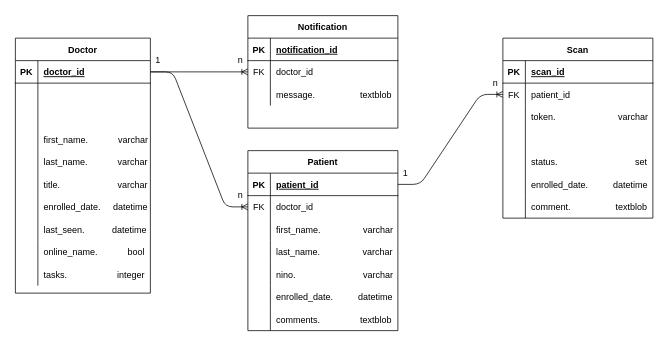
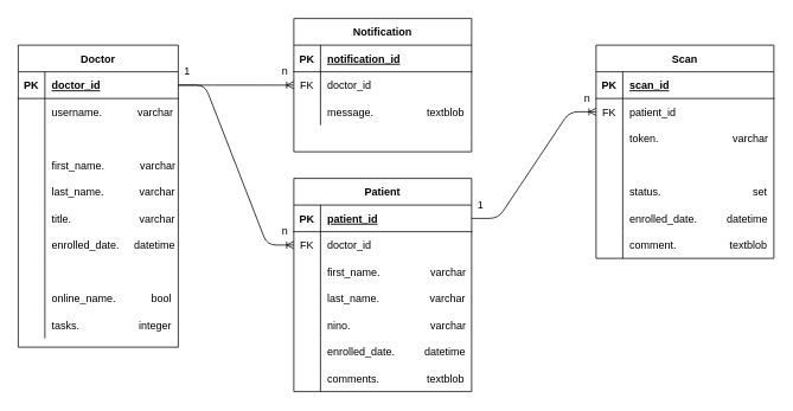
  <mxCell id="0" />
  <mxCell id="1" parent="0" />
  <mxCell id="2" value="Doctor" style="shape=table;startSize=30;container=1;collapsible=1;childLayout=tableLayout;fixedRows=1;rowLines=0;fontStyle=1;align=center;resizeLast=1;" vertex="1" parent="1"><mxGeometry x="20" y="50" width="180" height="340" as="geometry" /></mxCell>
  <mxCell id="3" value="" style="shape=partialRectangle;collapsible=0;dropTarget=0;pointerEvents=0;fillColor=none;top=0;left=0;bottom=1;right=0;points=[[0,0.5],[1,0.5]];portConstraint=eastwest;" vertex="1" parent="2"><mxGeometry y="30" width="180" height="30" as="geometry" /></mxCell>
  <mxCell id="4" value="PK" style="shape=partialRectangle;connectable=0;fillColor=none;top=0;left=0;bottom=0;right=0;fontStyle=1;overflow=hidden;" vertex="1" parent="3"><mxGeometry width="30" height="30" as="geometry" /></mxCell>
  <mxCell id="5" value="doctor_id" style="shape=partialRectangle;connectable=0;fillColor=none;top=0;left=0;bottom=0;right=0;align=left;spacingLeft=6;fontStyle=5;overflow=hidden;" vertex="1" parent="3"><mxGeometry x="30" width="150" height="30" as="geometry" /></mxCell>
  <mxCell id="6" value="" style="shape=partialRectangle;collapsible=0;dropTarget=0;pointerEvents=0;fillColor=none;top=0;left=0;bottom=0;right=0;points=[[0,0.5],[1,0.5]];portConstraint=eastwest;" vertex="1" parent="2"><mxGeometry y="60" width="180" height="30" as="geometry" /></mxCell>
  <mxCell id="7" value="" style="shape=partialRectangle;connectable=0;fillColor=none;top=0;left=0;bottom=0;right=0;editable=1;overflow=hidden;" vertex="1" parent="6"><mxGeometry width="30" height="30" as="geometry" /></mxCell>
+ <mxCell id="8" value="username.            varchar" style="shape=partialRectangle;connectable=0;fillColor=none;top=0;left=0;bottom=0;right=0;align=left;spacingLeft=6;overflow=hidden;" vertex="1" parent="6"><mxGeometry x="30" width="150" height="30" as="geometry" /></mxCell>
  <mxCell id="9" value="" style="shape=partialRectangle;collapsible=0;dropTarget=0;pointerEvents=0;fillColor=none;top=0;left=0;bottom=0;right=0;points=[[0,0.5],[1,0.5]];portConstraint=eastwest;" vertex="1" parent="2"><mxGeometry y="90" width="180" height="30" as="geometry" /></mxCell>
  <mxCell id="10" value="" style="shape=partialRectangle;connectable=0;fillColor=none;top=0;left=0;bottom=0;right=0;editable=1;overflow=hidden;" vertex="1" parent="9"><mxGeometry width="30" height="30" as="geometry" /></mxCell>
  <mxCell id="11" value="" style="shape=partialRectangle;collapsible=0;dropTarget=0;pointerEvents=0;fillColor=none;top=0;left=0;bottom=0;right=0;points=[[0,0.5],[1,0.5]];portConstraint=eastwest;" vertex="1" parent="2"><mxGeometry y="120" width="180" height="30" as="geometry" /></mxCell>
  <mxCell id="12" value="" style="shape=partialRectangle;connectable=0;fillColor=none;top=0;left=0;bottom=0;right=0;editable=1;overflow=hidden;" vertex="1" parent="11"><mxGeometry width="30" height="30" as="geometry" /></mxCell>
  <mxCell id="13" value="first_name.            varchar" style="shape=partialRectangle;connectable=0;fillColor=none;top=0;left=0;bottom=0;right=0;align=left;spacingLeft=6;overflow=hidden;" vertex="1" parent="11"><mxGeometry x="30" width="150" height="30" as="geometry" /></mxCell>
  <mxCell id="14" value="" style="shape=partialRectangle;collapsible=0;dropTarget=0;pointerEvents=0;fillColor=none;top=0;left=0;bottom=0;right=0;points=[[0,0.5],[1,0.5]];portConstraint=eastwest;" vertex="1" parent="2"><mxGeometry y="150" width="180" height="30" as="geometry" /></mxCell>
  <mxCell id="15" value="" style="shape=partialRectangle;connectable=0;fillColor=none;top=0;left=0;bottom=0;right=0;editable=1;overflow=hidden;" vertex="1" parent="14"><mxGeometry width="30" height="30" as="geometry" /></mxCell>
  <mxCell id="16" value="last_name.            varchar" style="shape=partialRectangle;connectable=0;fillColor=none;top=0;left=0;bottom=0;right=0;align=left;spacingLeft=6;overflow=hidden;" vertex="1" parent="14"><mxGeometry x="30" width="150" height="30" as="geometry" /></mxCell>
  <mxCell id="17" value="" style="shape=partialRectangle;collapsible=0;dropTarget=0;pointerEvents=0;fillColor=none;top=0;left=0;bottom=0;right=0;points=[[0,0.5],[1,0.5]];portConstraint=eastwest;" vertex="1" parent="2"><mxGeometry y="180" width="180" height="30" as="geometry" /></mxCell>
  <mxCell id="18" value="" style="shape=partialRectangle;connectable=0;fillColor=none;top=0;left=0;bottom=0;right=0;editable=1;overflow=hidden;" vertex="1" parent="17"><mxGeometry width="30" height="30" as="geometry" /></mxCell>
  <mxCell id="19" value="title.                       varchar" style="shape=partialRectangle;connectable=0;fillColor=none;top=0;left=0;bottom=0;right=0;align=left;spacingLeft=6;overflow=hidden;" vertex="1" parent="17"><mxGeometry x="30" width="150" height="30" as="geometry" /></mxCell>
  <mxCell id="20" value="" style="shape=partialRectangle;collapsible=0;dropTarget=0;pointerEvents=0;fillColor=none;top=0;left=0;bottom=0;right=0;points=[[0,0.5],[1,0.5]];portConstraint=eastwest;" vertex="1" parent="2"><mxGeometry y="210" width="180" height="30" as="geometry" /></mxCell>
  <mxCell id="21" value="" style="shape=partialRectangle;connectable=0;fillColor=none;top=0;left=0;bottom=0;right=0;editable=1;overflow=hidden;" vertex="1" parent="20"><mxGeometry width="30" height="30" as="geometry" /></mxCell>
  <mxCell id="22" value="enrolled_date.     datetime" style="shape=partialRectangle;connectable=0;fillColor=none;top=0;left=0;bottom=0;right=0;align=left;spacingLeft=6;overflow=hidden;" vertex="1" parent="20"><mxGeometry x="30" width="150" height="30" as="geometry" /></mxCell>
  <mxCell id="23" value="" style="shape=partialRectangle;collapsible=0;dropTarget=0;pointerEvents=0;fillColor=none;top=0;left=0;bottom=0;right=0;points=[[0,0.5],[1,0.5]];portConstraint=eastwest;" vertex="1" parent="2"><mxGeometry y="240" width="180" height="30" as="geometry" /></mxCell>
  <mxCell id="24" value="" style="shape=partialRectangle;connectable=0;fillColor=none;top=0;left=0;bottom=0;right=0;editable=1;overflow=hidden;" vertex="1" parent="23"><mxGeometry width="30" height="30" as="geometry" /></mxCell>
- <mxCell id="25" value="last_seen.           datetime" style="shape=partialRectangle;connectable=0;fillColor=none;top=0;left=0;bottom=0;right=0;align=left;spacingLeft=6;overflow=hidden;" vertex="1" parent="23"><mxGeometry x="30" width="150" height="30" as="geometry" /></mxCell>
  <mxCell id="26" value="" style="shape=partialRectangle;collapsible=0;dropTarget=0;pointerEvents=0;fillColor=none;top=0;left=0;bottom=0;right=0;points=[[0,0.5],[1,0.5]];portConstraint=eastwest;" vertex="1" parent="2"><mxGeometry y="270" width="180" height="30" as="geometry" /></mxCell>
  <mxCell id="27" value="" style="shape=partialRectangle;connectable=0;fillColor=none;top=0;left=0;bottom=0;right=0;editable=1;overflow=hidden;" vertex="1" parent="26"><mxGeometry width="30" height="30" as="geometry" /></mxCell>
  <mxCell id="28" value="online_name.            bool" style="shape=partialRectangle;connectable=0;fillColor=none;top=0;left=0;bottom=0;right=0;align=left;spacingLeft=6;overflow=hidden;" vertex="1" parent="26"><mxGeometry x="30" width="150" height="30" as="geometry" /></mxCell>
  <mxCell id="29" value="" style="shape=partialRectangle;collapsible=0;dropTarget=0;pointerEvents=0;fillColor=none;top=0;left=0;bottom=0;right=0;points=[[0,0.5],[1,0.5]];portConstraint=eastwest;" vertex="1" parent="2"><mxGeometry y="300" width="180" height="30" as="geometry" /></mxCell>
  <mxCell id="30" value="" style="shape=partialRectangle;connectable=0;fillColor=none;top=0;left=0;bottom=0;right=0;editable=1;overflow=hidden;" vertex="1" parent="29"><mxGeometry width="30" height="30" as="geometry" /></mxCell>
  <mxCell id="31" value="tasks.                    integer" style="shape=partialRectangle;connectable=0;fillColor=none;top=0;left=0;bottom=0;right=0;align=left;spacingLeft=6;overflow=hidden;" vertex="1" parent="29"><mxGeometry x="30" width="150" height="30" as="geometry" /></mxCell>
  <mxCell id="32" value="Notification" style="shape=table;startSize=30;container=1;collapsible=1;childLayout=tableLayout;fixedRows=1;rowLines=0;fontStyle=1;align=center;resizeLast=1;" vertex="1" parent="1"><mxGeometry x="330" y="20" width="200" height="150" as="geometry" /></mxCell>
  <mxCell id="33" value="" style="shape=partialRectangle;collapsible=0;dropTarget=0;pointerEvents=0;fillColor=none;top=0;left=0;bottom=1;right=0;points=[[0,0.5],[1,0.5]];portConstraint=eastwest;" vertex="1" parent="32"><mxGeometry y="30" width="200" height="30" as="geometry" /></mxCell>
  <mxCell id="34" value="PK" style="shape=partialRectangle;connectable=0;fillColor=none;top=0;left=0;bottom=0;right=0;fontStyle=1;overflow=hidden;" vertex="1" parent="33"><mxGeometry width="30" height="30" as="geometry" /></mxCell>
  <mxCell id="35" value="notification_id" style="shape=partialRectangle;connectable=0;fillColor=none;top=0;left=0;bottom=0;right=0;align=left;spacingLeft=6;fontStyle=5;overflow=hidden;" vertex="1" parent="33"><mxGeometry x="30" width="170" height="30" as="geometry" /></mxCell>
  <mxCell id="36" value="" style="shape=partialRectangle;collapsible=0;dropTarget=0;pointerEvents=0;fillColor=none;top=0;left=0;bottom=0;right=0;points=[[0,0.5],[1,0.5]];portConstraint=eastwest;" vertex="1" parent="32"><mxGeometry y="60" width="200" height="30" as="geometry" /></mxCell>
  <mxCell id="37" value="FK" style="shape=partialRectangle;connectable=0;fillColor=none;top=0;left=0;bottom=0;right=0;editable=1;overflow=hidden;" vertex="1" parent="36"><mxGeometry width="30" height="30" as="geometry" /></mxCell>
  <mxCell id="38" value="doctor_id" style="shape=partialRectangle;connectable=0;fillColor=none;top=0;left=0;bottom=0;right=0;align=left;spacingLeft=6;overflow=hidden;" vertex="1" parent="36"><mxGeometry x="30" width="170" height="30" as="geometry" /></mxCell>
  <mxCell id="39" value="" style="shape=partialRectangle;collapsible=0;dropTarget=0;pointerEvents=0;fillColor=none;top=0;left=0;bottom=0;right=0;points=[[0,0.5],[1,0.5]];portConstraint=eastwest;" vertex="1" parent="32"><mxGeometry y="90" width="200" height="30" as="geometry" /></mxCell>
  <mxCell id="40" value="" style="shape=partialRectangle;connectable=0;fillColor=none;top=0;left=0;bottom=0;right=0;editable=1;overflow=hidden;" vertex="1" parent="39"><mxGeometry width="30" height="30" as="geometry" /></mxCell>
  <mxCell id="41" value="message.                  textblob" style="shape=partialRectangle;connectable=0;fillColor=none;top=0;left=0;bottom=0;right=0;align=left;spacingLeft=6;overflow=hidden;" vertex="1" parent="39"><mxGeometry x="30" width="170" height="30" as="geometry" /></mxCell>
  <mxCell id="42" value="" style="shape=partialRectangle;collapsible=0;dropTarget=0;pointerEvents=0;fillColor=none;top=0;left=0;bottom=0;right=0;points=[[0,0.5],[1,0.5]];portConstraint=eastwest;" vertex="1" parent="32"><mxGeometry y="120" width="200" height="30" as="geometry" /></mxCell>
  <mxCell id="43" value="" style="shape=partialRectangle;connectable=0;fillColor=none;top=0;left=0;bottom=0;right=0;editable=1;overflow=hidden;" vertex="1" parent="42"><mxGeometry width="30" height="30" as="geometry" /></mxCell>
  <mxCell id="44" value="" style="edgeStyle=entityRelationEdgeStyle;fontSize=12;html=1;endArrow=ERoneToMany;exitX=1;exitY=0.5;exitDx=0;exitDy=0;entryX=0;entryY=0.5;entryDx=0;entryDy=0;" edge="1" parent="1" source="3" target="36"><mxGeometry width="100" height="100" relative="1" as="geometry"><mxPoint x="260" y="280" as="sourcePoint" /><mxPoint x="360" y="180" as="targetPoint" /></mxGeometry></mxCell>
  <mxCell id="45" value="Patient" style="shape=table;startSize=30;container=1;collapsible=1;childLayout=tableLayout;fixedRows=1;rowLines=0;fontStyle=1;align=center;resizeLast=1;" vertex="1" parent="1"><mxGeometry x="330" y="200" width="200" height="240" as="geometry" /></mxCell>
  <mxCell id="46" value="" style="shape=partialRectangle;collapsible=0;dropTarget=0;pointerEvents=0;fillColor=none;top=0;left=0;bottom=1;right=0;points=[[0,0.5],[1,0.5]];portConstraint=eastwest;" vertex="1" parent="45"><mxGeometry y="30" width="200" height="30" as="geometry" /></mxCell>
  <mxCell id="47" value="PK" style="shape=partialRectangle;connectable=0;fillColor=none;top=0;left=0;bottom=0;right=0;fontStyle=1;overflow=hidden;" vertex="1" parent="46"><mxGeometry width="30" height="30" as="geometry" /></mxCell>
  <mxCell id="48" value="patient_id" style="shape=partialRectangle;connectable=0;fillColor=none;top=0;left=0;bottom=0;right=0;align=left;spacingLeft=6;fontStyle=5;overflow=hidden;" vertex="1" parent="46"><mxGeometry x="30" width="170" height="30" as="geometry" /></mxCell>
  <mxCell id="49" value="" style="shape=partialRectangle;collapsible=0;dropTarget=0;pointerEvents=0;fillColor=none;top=0;left=0;bottom=0;right=0;points=[[0,0.5],[1,0.5]];portConstraint=eastwest;" vertex="1" parent="45"><mxGeometry y="60" width="200" height="30" as="geometry" /></mxCell>
  <mxCell id="50" value="FK" style="shape=partialRectangle;connectable=0;fillColor=none;top=0;left=0;bottom=0;right=0;editable=1;overflow=hidden;" vertex="1" parent="49"><mxGeometry width="30" height="30" as="geometry" /></mxCell>
  <mxCell id="51" value="doctor_id" style="shape=partialRectangle;connectable=0;fillColor=none;top=0;left=0;bottom=0;right=0;align=left;spacingLeft=6;overflow=hidden;" vertex="1" parent="49"><mxGeometry x="30" width="170" height="30" as="geometry" /></mxCell>
  <mxCell id="52" value="" style="shape=partialRectangle;collapsible=0;dropTarget=0;pointerEvents=0;fillColor=none;top=0;left=0;bottom=0;right=0;points=[[0,0.5],[1,0.5]];portConstraint=eastwest;" vertex="1" parent="45"><mxGeometry y="90" width="200" height="30" as="geometry" /></mxCell>
  <mxCell id="53" value="" style="shape=partialRectangle;connectable=0;fillColor=none;top=0;left=0;bottom=0;right=0;editable=1;overflow=hidden;" vertex="1" parent="52"><mxGeometry width="30" height="30" as="geometry" /></mxCell>
  <mxCell id="54" value="first_name.                 varchar" style="shape=partialRectangle;connectable=0;fillColor=none;top=0;left=0;bottom=0;right=0;align=left;spacingLeft=6;overflow=hidden;" vertex="1" parent="52"><mxGeometry x="30" width="170" height="30" as="geometry" /></mxCell>
  <mxCell id="55" value="" style="shape=partialRectangle;collapsible=0;dropTarget=0;pointerEvents=0;fillColor=none;top=0;left=0;bottom=0;right=0;points=[[0,0.5],[1,0.5]];portConstraint=eastwest;" vertex="1" parent="45"><mxGeometry y="120" width="200" height="30" as="geometry" /></mxCell>
  <mxCell id="56" value="" style="shape=partialRectangle;connectable=0;fillColor=none;top=0;left=0;bottom=0;right=0;editable=1;overflow=hidden;" vertex="1" parent="55"><mxGeometry width="30" height="30" as="geometry" /></mxCell>
  <mxCell id="57" value="last_name.                 varchar" style="shape=partialRectangle;connectable=0;fillColor=none;top=0;left=0;bottom=0;right=0;align=left;spacingLeft=6;overflow=hidden;" vertex="1" parent="55"><mxGeometry x="30" width="170" height="30" as="geometry" /></mxCell>
  <mxCell id="58" value="" style="shape=partialRectangle;collapsible=0;dropTarget=0;pointerEvents=0;fillColor=none;top=0;left=0;bottom=0;right=0;points=[[0,0.5],[1,0.5]];portConstraint=eastwest;" vertex="1" parent="45"><mxGeometry y="150" width="200" height="30" as="geometry" /></mxCell>
  <mxCell id="59" value="" style="shape=partialRectangle;connectable=0;fillColor=none;top=0;left=0;bottom=0;right=0;editable=1;overflow=hidden;" vertex="1" parent="58"><mxGeometry width="30" height="30" as="geometry" /></mxCell>
  <mxCell id="60" value="nino.                           varchar" style="shape=partialRectangle;connectable=0;fillColor=none;top=0;left=0;bottom=0;right=0;align=left;spacingLeft=6;overflow=hidden;" vertex="1" parent="58"><mxGeometry x="30" width="170" height="30" as="geometry" /></mxCell>
  <mxCell id="61" value="" style="shape=partialRectangle;collapsible=0;dropTarget=0;pointerEvents=0;fillColor=none;top=0;left=0;bottom=0;right=0;points=[[0,0.5],[1,0.5]];portConstraint=eastwest;" vertex="1" parent="45"><mxGeometry y="180" width="200" height="30" as="geometry" /></mxCell>
  <mxCell id="62" value="" style="shape=partialRectangle;connectable=0;fillColor=none;top=0;left=0;bottom=0;right=0;editable=1;overflow=hidden;" vertex="1" parent="61"><mxGeometry width="30" height="30" as="geometry" /></mxCell>
  <mxCell id="63" value="enrolled_date.          datetime" style="shape=partialRectangle;connectable=0;fillColor=none;top=0;left=0;bottom=0;right=0;align=left;spacingLeft=6;overflow=hidden;" vertex="1" parent="61"><mxGeometry x="30" width="170" height="30" as="geometry" /></mxCell>
  <mxCell id="64" value="" style="shape=partialRectangle;collapsible=0;dropTarget=0;pointerEvents=0;fillColor=none;top=0;left=0;bottom=0;right=0;points=[[0,0.5],[1,0.5]];portConstraint=eastwest;" vertex="1" parent="45"><mxGeometry y="210" width="200" height="30" as="geometry" /></mxCell>
  <mxCell id="65" value="" style="shape=partialRectangle;connectable=0;fillColor=none;top=0;left=0;bottom=0;right=0;editable=1;overflow=hidden;" vertex="1" parent="64"><mxGeometry width="30" height="30" as="geometry" /></mxCell>
  <mxCell id="66" value="comments.                textblob" style="shape=partialRectangle;connectable=0;fillColor=none;top=0;left=0;bottom=0;right=0;align=left;spacingLeft=6;overflow=hidden;" vertex="1" parent="64"><mxGeometry x="30" width="170" height="30" as="geometry" /></mxCell>
  <mxCell id="67" value="" style="edgeStyle=entityRelationEdgeStyle;fontSize=12;html=1;endArrow=ERoneToMany;exitX=1;exitY=0.5;exitDx=0;exitDy=0;entryX=0;entryY=0.5;entryDx=0;entryDy=0;" edge="1" parent="1" source="3" target="49"><mxGeometry width="100" height="100" relative="1" as="geometry"><mxPoint x="340" y="610" as="sourcePoint" /><mxPoint x="440" y="510" as="targetPoint" /></mxGeometry></mxCell>
  <mxCell id="68" value="1" style="text;html=1;align=center;verticalAlign=middle;resizable=0;points=[];autosize=1;" vertex="1" parent="1"><mxGeometry x="200" y="70" width="20" height="20" as="geometry" /></mxCell>
  <mxCell id="69" value="n" style="text;html=1;align=center;verticalAlign=middle;resizable=0;points=[];autosize=1;" vertex="1" parent="1"><mxGeometry x="310" y="70" width="20" height="20" as="geometry" /></mxCell>
  <mxCell id="70" value="n" style="text;html=1;align=center;verticalAlign=middle;resizable=0;points=[];autosize=1;" vertex="1" parent="1"><mxGeometry x="310" y="250" width="20" height="20" as="geometry" /></mxCell>
  <mxCell id="71" value="Scan" style="shape=table;startSize=30;container=1;collapsible=1;childLayout=tableLayout;fixedRows=1;rowLines=0;fontStyle=1;align=center;resizeLast=1;" vertex="1" parent="1"><mxGeometry x="670" y="50" width="200" height="240" as="geometry" /></mxCell>
  <mxCell id="72" value="" style="shape=partialRectangle;collapsible=0;dropTarget=0;pointerEvents=0;fillColor=none;top=0;left=0;bottom=1;right=0;points=[[0,0.5],[1,0.5]];portConstraint=eastwest;" vertex="1" parent="71"><mxGeometry y="30" width="200" height="30" as="geometry" /></mxCell>
  <mxCell id="73" value="PK" style="shape=partialRectangle;connectable=0;fillColor=none;top=0;left=0;bottom=0;right=0;fontStyle=1;overflow=hidden;" vertex="1" parent="72"><mxGeometry width="30" height="30" as="geometry" /></mxCell>
  <mxCell id="74" value="scan_id" style="shape=partialRectangle;connectable=0;fillColor=none;top=0;left=0;bottom=0;right=0;align=left;spacingLeft=6;fontStyle=5;overflow=hidden;" vertex="1" parent="72"><mxGeometry x="30" width="170" height="30" as="geometry" /></mxCell>
  <mxCell id="75" value="" style="shape=partialRectangle;collapsible=0;dropTarget=0;pointerEvents=0;fillColor=none;top=0;left=0;bottom=0;right=0;points=[[0,0.5],[1,0.5]];portConstraint=eastwest;" vertex="1" parent="71"><mxGeometry y="60" width="200" height="30" as="geometry" /></mxCell>
  <mxCell id="76" value="FK" style="shape=partialRectangle;connectable=0;fillColor=none;top=0;left=0;bottom=0;right=0;editable=1;overflow=hidden;" vertex="1" parent="75"><mxGeometry width="30" height="30" as="geometry" /></mxCell>
  <mxCell id="77" value="patient_id" style="shape=partialRectangle;connectable=0;fillColor=none;top=0;left=0;bottom=0;right=0;align=left;spacingLeft=6;overflow=hidden;" vertex="1" parent="75"><mxGeometry x="30" width="170" height="30" as="geometry" /></mxCell>
  <mxCell id="78" value="" style="shape=partialRectangle;collapsible=0;dropTarget=0;pointerEvents=0;fillColor=none;top=0;left=0;bottom=0;right=0;points=[[0,0.5],[1,0.5]];portConstraint=eastwest;" vertex="1" parent="71"><mxGeometry y="90" width="200" height="30" as="geometry" /></mxCell>
  <mxCell id="79" value="" style="shape=partialRectangle;connectable=0;fillColor=none;top=0;left=0;bottom=0;right=0;editable=1;overflow=hidden;" vertex="1" parent="78"><mxGeometry width="30" height="30" as="geometry" /></mxCell>
  <mxCell id="80" value="token.                         varchar" style="shape=partialRectangle;connectable=0;fillColor=none;top=0;left=0;bottom=0;right=0;align=left;spacingLeft=6;overflow=hidden;" vertex="1" parent="78"><mxGeometry x="30" width="170" height="30" as="geometry" /></mxCell>
  <mxCell id="81" value="" style="shape=partialRectangle;collapsible=0;dropTarget=0;pointerEvents=0;fillColor=none;top=0;left=0;bottom=0;right=0;points=[[0,0.5],[1,0.5]];portConstraint=eastwest;" vertex="1" parent="71"><mxGeometry y="120" width="200" height="30" as="geometry" /></mxCell>
  <mxCell id="82" value="" style="shape=partialRectangle;connectable=0;fillColor=none;top=0;left=0;bottom=0;right=0;editable=1;overflow=hidden;" vertex="1" parent="81"><mxGeometry width="30" height="30" as="geometry" /></mxCell>
  <mxCell id="83" value="" style="shape=partialRectangle;collapsible=0;dropTarget=0;pointerEvents=0;fillColor=none;top=0;left=0;bottom=0;right=0;points=[[0,0.5],[1,0.5]];portConstraint=eastwest;" vertex="1" parent="71"><mxGeometry y="150" width="200" height="30" as="geometry" /></mxCell>
  <mxCell id="84" value="" style="shape=partialRectangle;connectable=0;fillColor=none;top=0;left=0;bottom=0;right=0;editable=1;overflow=hidden;" vertex="1" parent="83"><mxGeometry width="30" height="30" as="geometry" /></mxCell>
  <mxCell id="85" value="status.                               set" style="shape=partialRectangle;connectable=0;fillColor=none;top=0;left=0;bottom=0;right=0;align=left;spacingLeft=6;overflow=hidden;" vertex="1" parent="83"><mxGeometry x="30" width="170" height="30" as="geometry" /></mxCell>
  <mxCell id="86" value="" style="shape=partialRectangle;collapsible=0;dropTarget=0;pointerEvents=0;fillColor=none;top=0;left=0;bottom=0;right=0;points=[[0,0.5],[1,0.5]];portConstraint=eastwest;" vertex="1" parent="71"><mxGeometry y="180" width="200" height="30" as="geometry" /></mxCell>
  <mxCell id="87" value="" style="shape=partialRectangle;connectable=0;fillColor=none;top=0;left=0;bottom=0;right=0;editable=1;overflow=hidden;" vertex="1" parent="86"><mxGeometry width="30" height="30" as="geometry" /></mxCell>
  <mxCell id="88" value="enrolled_date.          datetime" style="shape=partialRectangle;connectable=0;fillColor=none;top=0;left=0;bottom=0;right=0;align=left;spacingLeft=6;overflow=hidden;" vertex="1" parent="86"><mxGeometry x="30" width="170" height="30" as="geometry" /></mxCell>
  <mxCell id="89" value="" style="shape=partialRectangle;collapsible=0;dropTarget=0;pointerEvents=0;fillColor=none;top=0;left=0;bottom=0;right=0;points=[[0,0.5],[1,0.5]];portConstraint=eastwest;" vertex="1" parent="71"><mxGeometry y="210" width="200" height="30" as="geometry" /></mxCell>
  <mxCell id="90" value="" style="shape=partialRectangle;connectable=0;fillColor=none;top=0;left=0;bottom=0;right=0;editable=1;overflow=hidden;" vertex="1" parent="89"><mxGeometry width="30" height="30" as="geometry" /></mxCell>
  <mxCell id="91" value="comment.                  textblob" style="shape=partialRectangle;connectable=0;fillColor=none;top=0;left=0;bottom=0;right=0;align=left;spacingLeft=6;overflow=hidden;" vertex="1" parent="89"><mxGeometry x="30" width="170" height="30" as="geometry" /></mxCell>
  <mxCell id="92" value="" style="edgeStyle=entityRelationEdgeStyle;fontSize=12;html=1;endArrow=ERoneToMany;exitX=1;exitY=0.5;exitDx=0;exitDy=0;entryX=0;entryY=0.5;entryDx=0;entryDy=0;" edge="1" parent="1" source="46" target="75"><mxGeometry width="100" height="100" relative="1" as="geometry"><mxPoint x="600" y="160" as="sourcePoint" /><mxPoint x="730" y="340" as="targetPoint" /></mxGeometry></mxCell>
  <mxCell id="93" value="1" style="text;html=1;align=center;verticalAlign=middle;resizable=0;points=[];autosize=1;" vertex="1" parent="1"><mxGeometry x="530" y="220" width="20" height="20" as="geometry" /></mxCell>
  <mxCell id="94" value="n" style="text;html=1;align=center;verticalAlign=middle;resizable=0;points=[];autosize=1;" vertex="1" parent="1"><mxGeometry x="650" y="100" width="20" height="20" as="geometry" /></mxCell>
